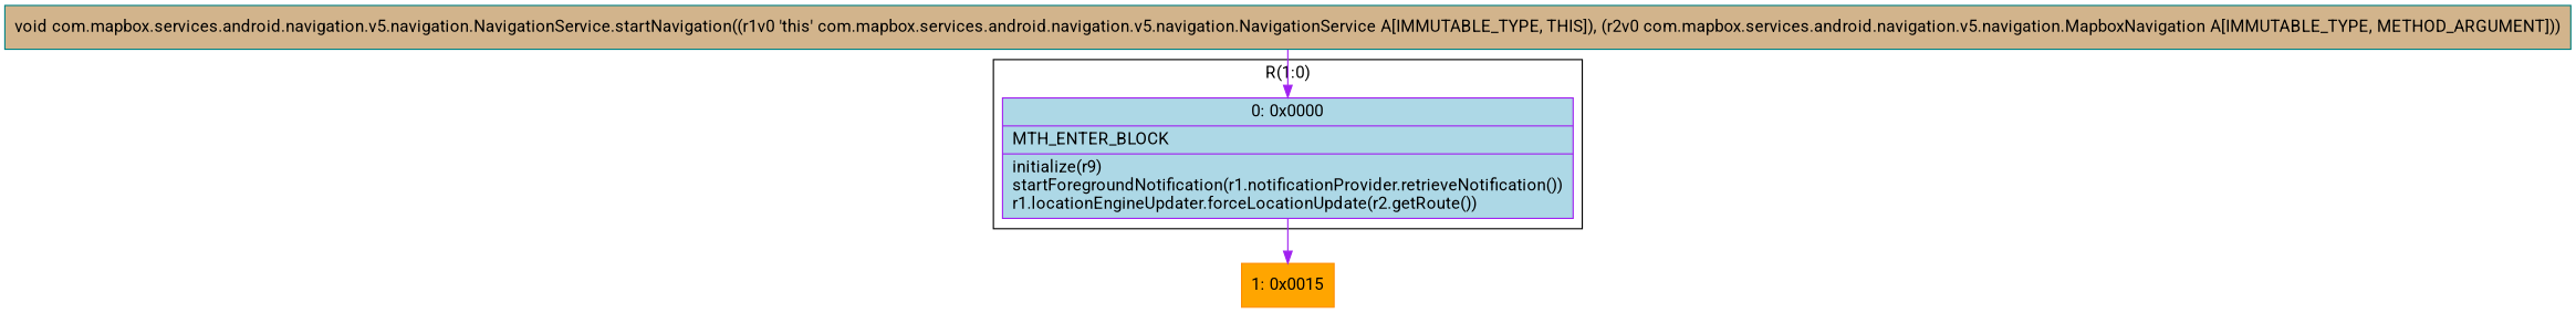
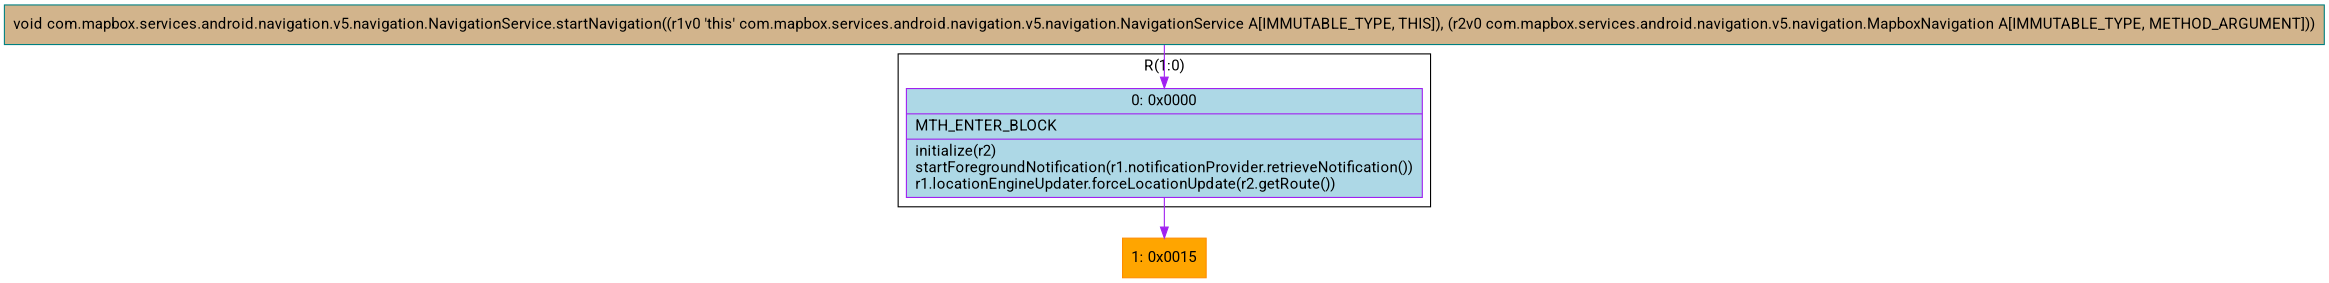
  digraph {
    fontname=Roboto
    node [shape=record style=filled fontname=Roboto]
    edge [color=purple fontname=Roboto]
-   n1 [color=purple label="{0\:\ 0x0000|MTH_ENTER_BLOCK\l|initialize(r9)\lstartForegroundNotification(r1.notificationProvider.retrieveNotification())\lr1.locationEngineUpdater.forceLocationUpdate(r2.getRoute())\l}" fillcolor=lightblue]
+   n1 [color=purple label="{0\:\ 0x0000|MTH_ENTER_BLOCK\l|initialize(r2)\lstartForegroundNotification(r1.notificationProvider.retrieveNotification())\lr1.locationEngineUpdater.forceLocationUpdate(r2.getRoute())\l}" fillcolor=lightblue]
    n2 [color=darkorange label="{1\:\ 0x0015}" fillcolor=orange]
    n3 [label="{void com.mapbox.services.android.navigation.v5.navigation.NavigationService.startNavigation((r1v0 'this' com.mapbox.services.android.navigation.v5.navigation.NavigationService A[IMMUTABLE_TYPE, THIS]), (r2v0 com.mapbox.services.android.navigation.v5.navigation.MapboxNavigation A[IMMUTABLE_TYPE, METHOD_ARGUMENT])) }" fillcolor=tan color=teal]
    subgraph cluster_1 {
      label="R(1:0)"
      n1
    }
    n1 -> n2
    n3 -> n1
  }
